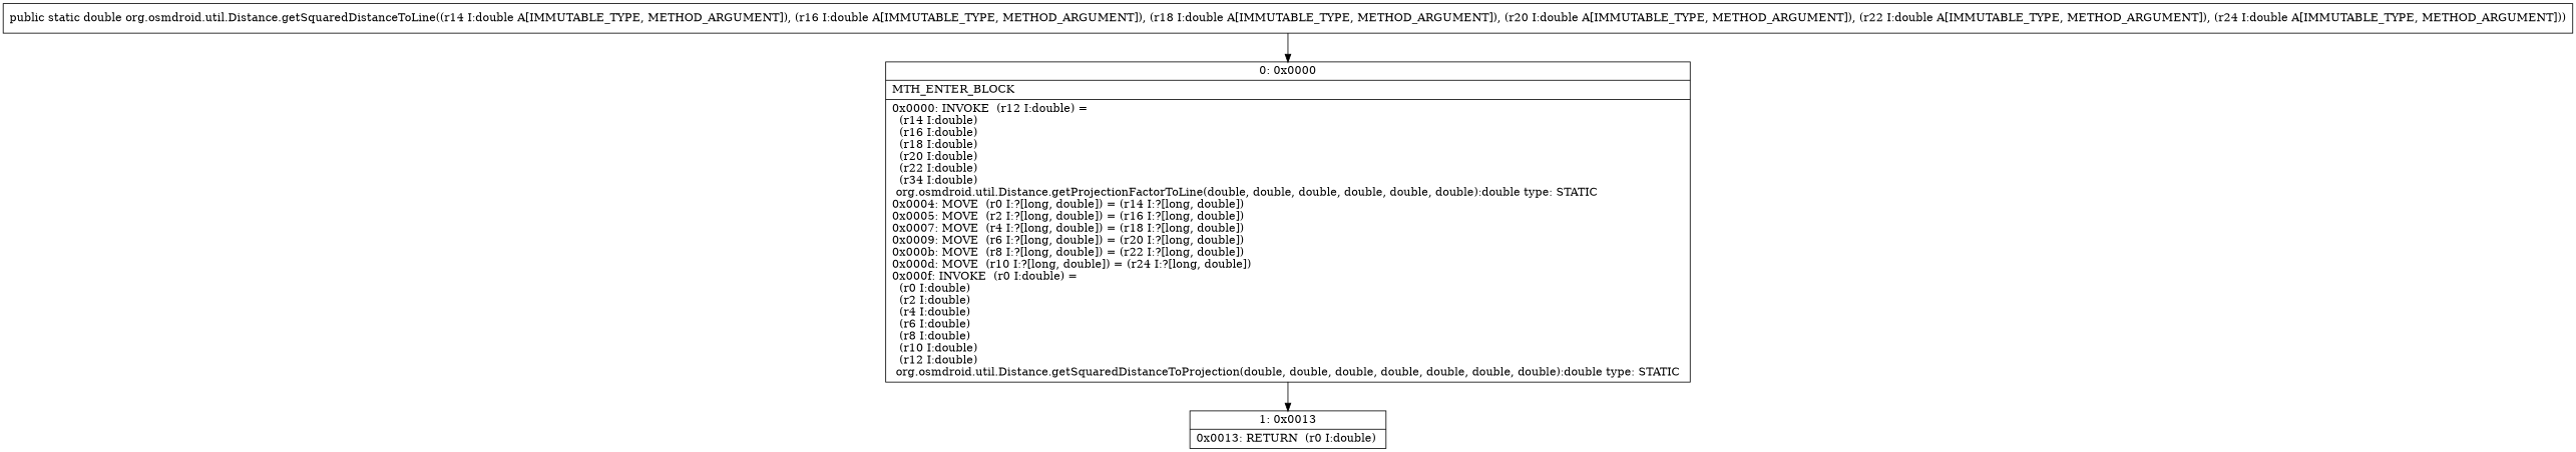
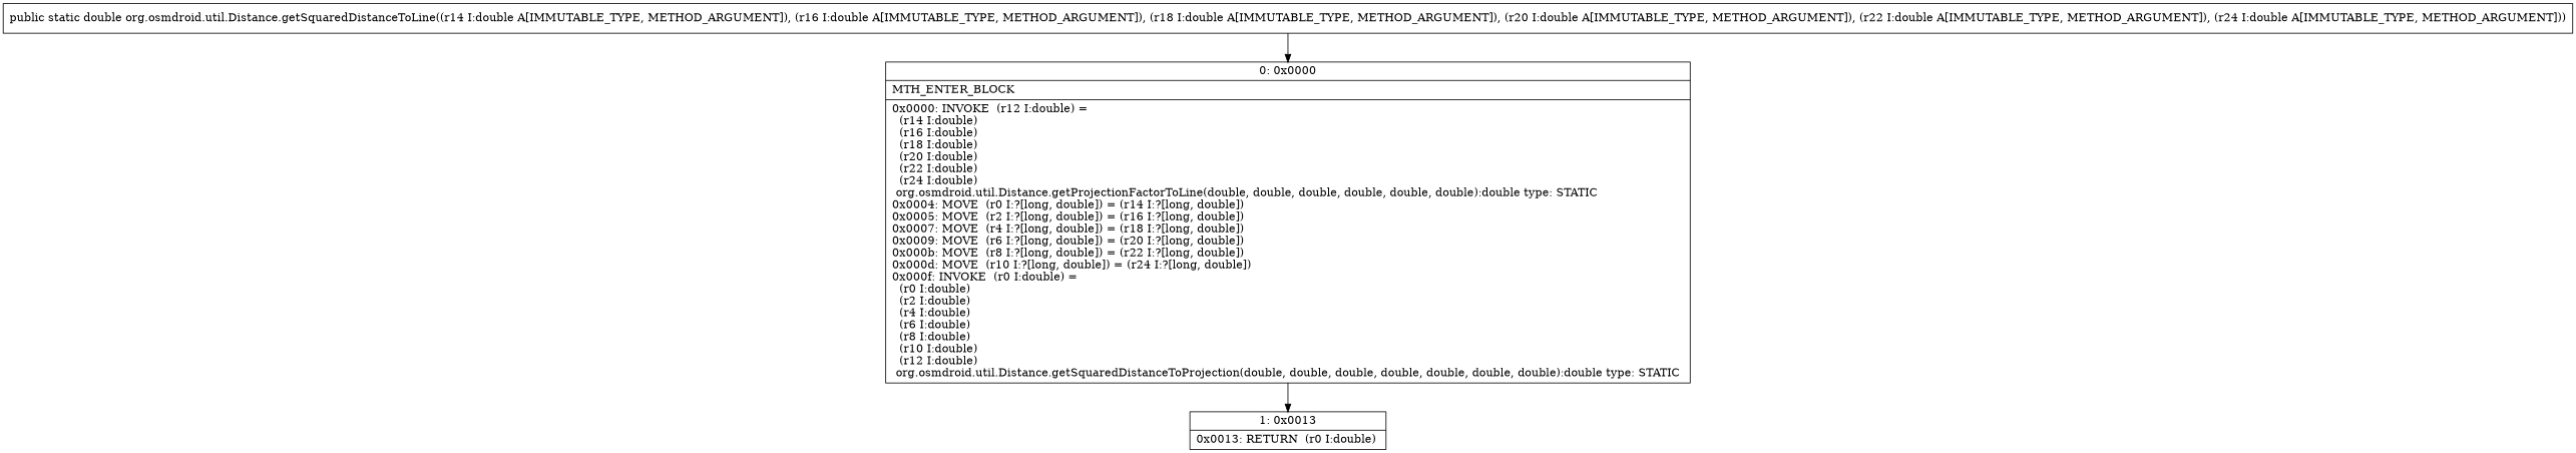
  digraph {
    node [shape=record]
-   n1 [label="{0\:\ 0x0000|MTH_ENTER_BLOCK\l|0x0000: INVOKE  (r12 I:double) = \l  (r14 I:double)\l  (r16 I:double)\l  (r18 I:double)\l  (r20 I:double)\l  (r22 I:double)\l  (r34 I:double)\l org.osmdroid.util.Distance.getProjectionFactorToLine(double, double, double, double, double, double):double type: STATIC \l0x0004: MOVE  (r0 I:?[long, double]) = (r14 I:?[long, double]) \l0x0005: MOVE  (r2 I:?[long, double]) = (r16 I:?[long, double]) \l0x0007: MOVE  (r4 I:?[long, double]) = (r18 I:?[long, double]) \l0x0009: MOVE  (r6 I:?[long, double]) = (r20 I:?[long, double]) \l0x000b: MOVE  (r8 I:?[long, double]) = (r22 I:?[long, double]) \l0x000d: MOVE  (r10 I:?[long, double]) = (r24 I:?[long, double]) \l0x000f: INVOKE  (r0 I:double) = \l  (r0 I:double)\l  (r2 I:double)\l  (r4 I:double)\l  (r6 I:double)\l  (r8 I:double)\l  (r10 I:double)\l  (r12 I:double)\l org.osmdroid.util.Distance.getSquaredDistanceToProjection(double, double, double, double, double, double, double):double type: STATIC \l}"]
+   n1 [label="{0\:\ 0x0000|MTH_ENTER_BLOCK\l|0x0000: INVOKE  (r12 I:double) = \l  (r14 I:double)\l  (r16 I:double)\l  (r18 I:double)\l  (r20 I:double)\l  (r22 I:double)\l  (r24 I:double)\l org.osmdroid.util.Distance.getProjectionFactorToLine(double, double, double, double, double, double):double type: STATIC \l0x0004: MOVE  (r0 I:?[long, double]) = (r14 I:?[long, double]) \l0x0005: MOVE  (r2 I:?[long, double]) = (r16 I:?[long, double]) \l0x0007: MOVE  (r4 I:?[long, double]) = (r18 I:?[long, double]) \l0x0009: MOVE  (r6 I:?[long, double]) = (r20 I:?[long, double]) \l0x000b: MOVE  (r8 I:?[long, double]) = (r22 I:?[long, double]) \l0x000d: MOVE  (r10 I:?[long, double]) = (r24 I:?[long, double]) \l0x000f: INVOKE  (r0 I:double) = \l  (r0 I:double)\l  (r2 I:double)\l  (r4 I:double)\l  (r6 I:double)\l  (r8 I:double)\l  (r10 I:double)\l  (r12 I:double)\l org.osmdroid.util.Distance.getSquaredDistanceToProjection(double, double, double, double, double, double, double):double type: STATIC \l}"]
    n2 [label="{1\:\ 0x0013|0x0013: RETURN  (r0 I:double) \l}"]
    n3 [label="{public static double org.osmdroid.util.Distance.getSquaredDistanceToLine((r14 I:double A[IMMUTABLE_TYPE, METHOD_ARGUMENT]), (r16 I:double A[IMMUTABLE_TYPE, METHOD_ARGUMENT]), (r18 I:double A[IMMUTABLE_TYPE, METHOD_ARGUMENT]), (r20 I:double A[IMMUTABLE_TYPE, METHOD_ARGUMENT]), (r22 I:double A[IMMUTABLE_TYPE, METHOD_ARGUMENT]), (r24 I:double A[IMMUTABLE_TYPE, METHOD_ARGUMENT])) }"]
    n1 -> n2
    n3 -> n1
  }
